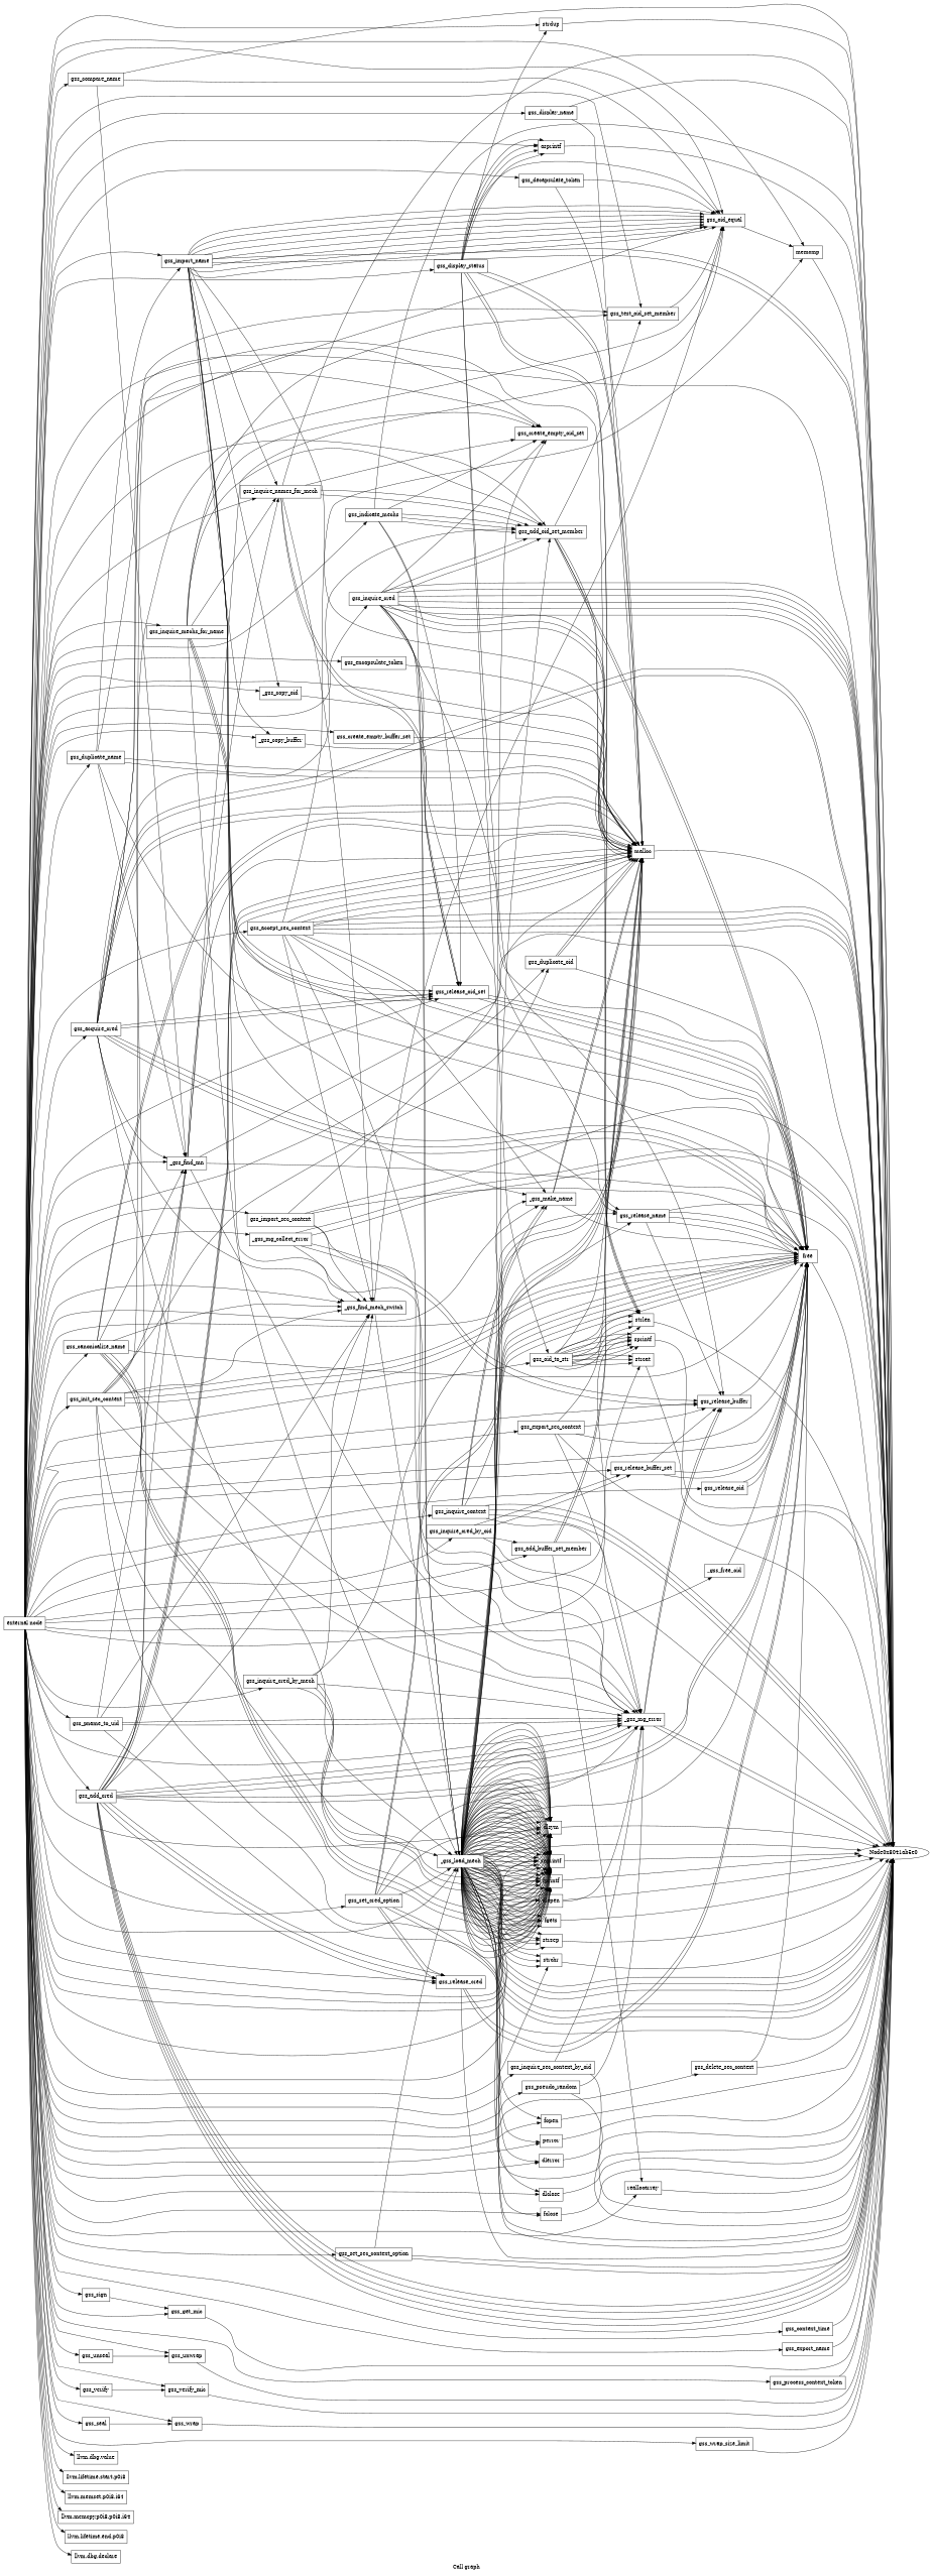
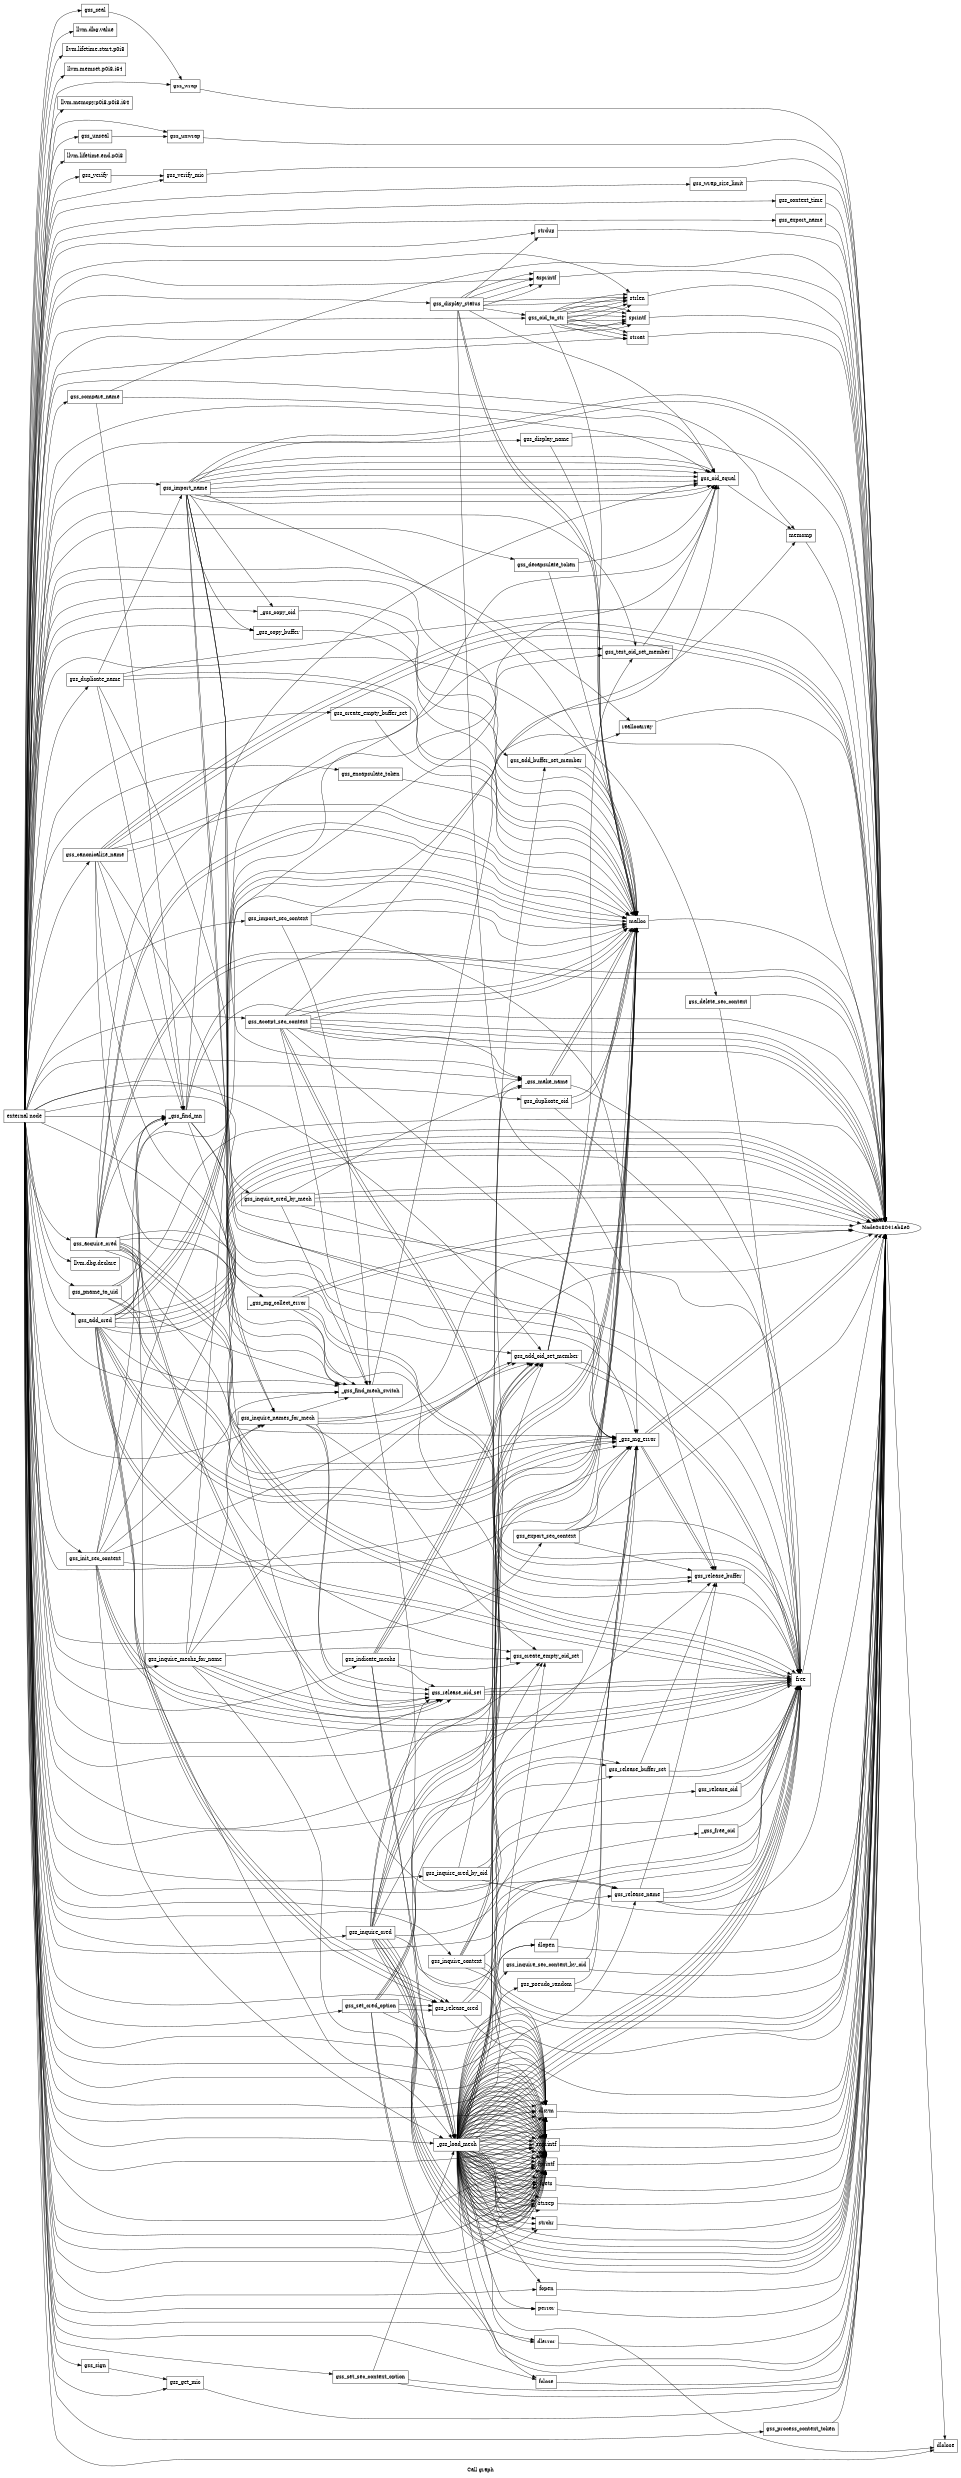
  digraph {
    label="Call graph"
    rankdir=LR
    node [shape=record]
    n1 [label="{external node}"]
    n2 [label="{gss_accept_sec_context}"]
    n3 [label="{llvm.dbg.value}"]
    n4 [label="{llvm.lifetime.start.p0i8}"]
    n5 [label="{llvm.memset.p0i8.i64}"]
    n6 [label="{memcmp}"]
    n7 [label="{llvm.memcpy.p0i8.p0i8.i64}"]
    n8 [label="{malloc}"]
    n9 [label="{free}"]
    n10 [label="{llvm.lifetime.end.p0i8}"]
    n11 [label="{gss_acquire_cred}"]
    n12 [label="{gss_add_cred}"]
    n13 [label="{gss_add_oid_set_member}"]
    n14 [label="{gss_create_empty_buffer_set}"]
    n15 [label="{gss_add_buffer_set_member}"]
    n16 [label="{reallocarray}"]
    n17 [label="{gss_release_buffer_set}"]
    n18 [label="{gss_canonicalize_name}"]
    n19 [label="{gss_compare_name}"]
    n20 [label="{gss_context_time}"]
    n21 [label="{gss_create_empty_oid_set}"]
    n22 [label="{gss_decapsulate_token}"]
    n23 [label="{gss_delete_sec_context}"]
    n24 [label="{gss_display_name}"]
    n25 [label="{_gss_mg_error}"]
    n26 [label="{gss_display_status}"]
    n27 [label="{asprintf}"]
    n28 [label="{strlen}"]
    n29 [label="{strdup}"]
    n30 [label="{_gss_mg_collect_error}"]
    n31 [label="{gss_duplicate_name}"]
    n32 [label="{gss_duplicate_oid}"]
    n33 [label="{gss_encapsulate_token}"]
    n34 [label="{gss_export_name}"]
    n35 [label="{gss_export_sec_context}"]
    n36 [label="{gss_get_mic}"]
    n37 [label="{gss_import_name}"]
    n38 [label="{gss_import_sec_context}"]
    n39 [label="{gss_indicate_mechs}"]
    n40 [label="{gss_init_sec_context}"]
    n41 [label="{gss_inquire_context}"]
    n42 [label="{gss_inquire_cred}"]
    n43 [label="{gss_inquire_cred_by_mech}"]
    n44 [label="{gss_inquire_cred_by_oid}"]
    n45 [label="{gss_inquire_mechs_for_name}"]
    n46 [label="{gss_inquire_names_for_mech}"]
    n47 [label="{gss_inquire_sec_context_by_oid}"]
    n48 [label="{_gss_load_mech}"]
    n49 [label="{llvm.dbg.declare}"]
    n50 [label="{fopen}"]
    n51 [label="{fgets}"]
    n52 [label="{perror}"]
    n53 [label="{strsep}"]
    n54 [label="{dlopen}"]
    n55 [label="{dlerror}"]
    n56 [label="{fprintf}"]
    n57 [label="{strchr}"]
    n58 [label="{dlsym}"]
    n59 [label="{snprintf}"]
    n60 [label="{dlclose}"]
    n61 [label="{fclose}"]
    n62 [label="{_gss_find_mech_switch}"]
    n63 [label="{_gss_find_mn}"]
    n64 [label="{_gss_make_name}"]
    n65 [label="{gss_oid_to_str}"]
    n66 [label="{sprintf}"]
    n67 [label="{strcat}"]
    n68 [label="{gss_pname_to_uid}"]
    n69 [label="{gss_process_context_token}"]
    n70 [label="{gss_pseudo_random}"]
    n71 [label="{gss_release_buffer}"]
    n72 [label="{gss_release_cred}"]
    n73 [label="{gss_release_name}"]
    n74 [label="{gss_release_oid}"]
    n75 [label="{gss_release_oid_set}"]
    n76 [label="{gss_seal}"]
    n77 [label="{gss_set_cred_option}"]
    n78 [label="{gss_set_sec_context_option}"]
    n79 [label="{gss_sign}"]
    n80 [label="{gss_test_oid_set_member}"]
    n81 [label="{gss_unseal}"]
    n82 [label="{gss_unwrap}"]
    n83 [label="{gss_oid_equal}"]
    n84 [label="{_gss_copy_oid}"]
    n85 [label="{_gss_free_oid}"]
    n86 [label="{_gss_copy_buffer}"]
    n87 [label="{gss_verify}"]
    n88 [label="{gss_verify_mic}"]
    n89 [label="{gss_wrap}"]
    n90 [label="{gss_wrap_size_limit}"]
    n91 [label=Node0x8041ab5e0 shape=""]
    n1 -> n2
    n1 -> n3
    n1 -> n4
    n1 -> n5
    n1 -> n6
    n1 -> n7
    n1 -> n8
    n1 -> n9
    n1 -> n10
    n1 -> n11
    n1 -> n12
    n1 -> n13
    n1 -> n14
    n1 -> n15
    n1 -> n16
    n1 -> n17
    n1 -> n18
    n1 -> n19
    n1 -> n20
    n1 -> n21
    n1 -> n22
    n1 -> n23
    n1 -> n24
    n1 -> n25
    n1 -> n26
    n1 -> n27
    n1 -> n28
    n1 -> n29
    n1 -> n30
    n1 -> n31
    n1 -> n32
    n1 -> n33
    n1 -> n34
    n1 -> n35
    n1 -> n36
    n1 -> n37
    n1 -> n38
    n1 -> n39
    n1 -> n40
    n1 -> n41
    n1 -> n42
    n1 -> n43
    n1 -> n44
    n1 -> n45
    n1 -> n46
    n1 -> n47
    n1 -> n48
    n1 -> n49
    n1 -> n50
    n1 -> n51
    n1 -> n52
    n1 -> n53
    n1 -> n54
    n1 -> n55
    n1 -> n56
    n1 -> n57
    n1 -> n58
    n1 -> n59
    n1 -> n60
    n1 -> n61
    n1 -> n62
    n1 -> n63
    n1 -> n64
    n1 -> n65
    n1 -> n66
    n1 -> n67
    n1 -> n68
    n1 -> n69
    n1 -> n70
    n1 -> n71
    n1 -> n72
    n1 -> n73
    n1 -> n74
    n1 -> n75
    n1 -> n76
    n1 -> n77
    n1 -> n78
    n1 -> n79
    n1 -> n80
    n1 -> n81
    n1 -> n82
    n1 -> n83
    n1 -> n84
    n1 -> n85
    n1 -> n86
    n1 -> n87
    n1 -> n88
    n1 -> n89
    n1 -> n90
    n2 -> n6
    n2 -> n8
    n2 -> n8
    n2 -> n8
    n2 -> n9
    n2 -> n9
    n2 -> n25
    n2 -> n62
    n2 -> n64
    n2 -> n91
    n2 -> n91
    n2 -> n91
    n2 -> n91
    n6 -> n91
    n8 -> n91
    n9 -> n91
    n11 -> n8
    n11 -> n8
    n11 -> n9
    n11 -> n9
    n11 -> n9
    n11 -> n13
    n11 -> n21
    n11 -> n48
    n11 -> n62
    n11 -> n63
    n11 -> n75
    n11 -> n75
    n11 -> n80
    n11 -> n91
    n11 -> n91
    n12 -> n8
    n12 -> n8
    n12 -> n8
    n12 -> n9
    n12 -> n9
    n12 -> n25
    n12 -> n25
    n12 -> n25
    n12 -> n62
    n12 -> n63
    n12 -> n72
    n12 -> n72
    n12 -> n72
    n12 -> n83
    n12 -> n91
    n12 -> n91
    n12 -> n91
    n12 -> n91
    n12 -> n91
    n13 -> n8
    n13 -> n8
    n13 -> n9
    n13 -> n9
    n13 -> n80
    n14 -> n8
    n15 -> n8
    n15 -> n8
    n15 -> n16
    n16 -> n91
    n17 -> n9
    n17 -> n9
    n17 -> n71
    n18 -> n8
    n18 -> n8
    n18 -> n9
    n18 -> n25
    n18 -> n62
    n18 -> n63
    n18 -> n91
    n18 -> n91
    n18 -> n91
    n19 -> n63
    n19 -> n83
    n19 -> n91
    n20 -> n91
    n22 -> n8
    n22 -> n83
    n23 -> n9
    n23 -> n91
    n24 -> n8
    n24 -> n91
    n25 -> n71
    n25 -> n71
    n25 -> n91
    n25 -> n91
    n26 -> n8
    n26 -> n8
    n26 -> n27
    n26 -> n27
    n26 -> n27
    n26 -> n27
    n26 -> n28
    n26 -> n28
    n26 -> n29
    n26 -> n65
    n26 -> n71
    n26 -> n83
    n27 -> n91
    n28 -> n91
    n29 -> n91
    n30 -> n62
    n30 -> n71
    n30 -> n71
    n30 -> n91
    n30 -> n91
    n31 -> n8
    n31 -> n8
    n31 -> n9
    n31 -> n37
    n31 -> n63
    n31 -> n91
    n32 -> n8
    n32 -> n8
    n32 -> n9
    n33 -> n8
    n34 -> n91
    n35 -> n8
    n35 -> n9
    n35 -> n25
    n35 -> n71
    n35 -> n91
    n36 -> n91
    n37 -> n8
    n37 -> n9
    n37 -> n25
    n37 -> n46
    n37 -> n64
    n37 -> n73
    n37 -> n83
    n37 -> n83
    n37 -> n83
    n37 -> n83
    n37 -> n83
    n37 -> n83
    n37 -> n83
    n37 -> n83
    n37 -> n84
    n37 -> n86
    n37 -> n91
    n37 -> n91
    n38 -> n8
-   n38 -> n9
    n38 -> n25
    n38 -> n62
    n38 -> n91
    n39 -> n13
    n39 -> n13
    n39 -> n13
    n39 -> n21
    n39 -> n48
    n39 -> n75
    n39 -> n91
-   n40 -> n32
+   n40 -> n8
    n40 -> n9
    n40 -> n9
    n40 -> n9
    n40 -> n25
    n40 -> n48
    n40 -> n62
    n40 -> n63
    n40 -> n83
    n40 -> n91
    n41 -> n25
    n41 -> n64
    n41 -> n64
    n41 -> n73
    n41 -> n91
    n41 -> n91
    n41 -> n91
    n42 -> n8
    n42 -> n8
    n42 -> n8
    n42 -> n9
    n42 -> n13
    n42 -> n13
    n42 -> n21
    n42 -> n48
    n42 -> n73
    n42 -> n75
    n42 -> n91
    n42 -> n91
    n42 -> n91
    n42 -> n91
    n42 -> n91
    n42 -> n91
    n43 -> n25
    n43 -> n62
    n43 -> n64
    n43 -> n91
    n43 -> n91
    n43 -> n91
    n44 -> n15
    n44 -> n17
    n44 -> n17
    n44 -> n91
    n45 -> n13
    n45 -> n21
    n45 -> n46
    n45 -> n48
    n45 -> n75
    n45 -> n75
    n45 -> n75
    n45 -> n80
    n46 -> n13
    n46 -> n13
    n46 -> n21
    n46 -> n62
    n46 -> n75
    n46 -> n75
    n46 -> n91
    n47 -> n25
    n47 -> n91
    n48 -> n8
    n48 -> n8
    n48 -> n8
    n48 -> n9
    n48 -> n9
    n48 -> n9
    n48 -> n9
    n48 -> n9
    n48 -> n13
    n48 -> n21
    n48 -> n50
    n48 -> n51
    n48 -> n51
    n48 -> n51
    n48 -> n52
    n48 -> n53
    n48 -> n53
    n48 -> n53
    n48 -> n53
    n48 -> n54
    n48 -> n55
    n48 -> n56
    n48 -> n56
    n48 -> n56
    n48 -> n56
    n48 -> n56
    n48 -> n56
    n48 -> n56
    n48 -> n56
    n48 -> n56
    n48 -> n56
    n48 -> n56
    n48 -> n56
    n48 -> n56
    n48 -> n56
    n48 -> n56
    n48 -> n56
    n48 -> n56
    n48 -> n56
    n48 -> n56
    n48 -> n56
    n48 -> n56
    n48 -> n56
    n48 -> n56
    n48 -> n56
    n48 -> n56
    n48 -> n56
    n48 -> n56
    n48 -> n56
    n48 -> n56
    n48 -> n57
    n48 -> n57
    n48 -> n57
    n48 -> n58
    n48 -> n58
    n48 -> n58
    n48 -> n58
    n48 -> n58
    n48 -> n58
    n48 -> n58
    n48 -> n58
    n48 -> n58
    n48 -> n58
    n48 -> n58
    n48 -> n58
    n48 -> n58
    n48 -> n58
    n48 -> n58
    n48 -> n58
    n48 -> n58
    n48 -> n58
    n48 -> n58
    n48 -> n58
    n48 -> n58
    n48 -> n58
    n48 -> n58
    n48 -> n58
    n48 -> n58
    n48 -> n58
    n48 -> n58
    n48 -> n58
    n48 -> n58
    n48 -> n58
    n48 -> n58
    n48 -> n58
    n48 -> n58
    n48 -> n58
    n48 -> n58
    n48 -> n58
    n48 -> n59
    n48 -> n59
    n48 -> n59
    n48 -> n59
    n48 -> n59
    n48 -> n59
    n48 -> n59
    n48 -> n59
    n48 -> n59
    n48 -> n59
    n48 -> n59
    n48 -> n59
    n48 -> n59
    n48 -> n59
    n48 -> n59
    n48 -> n59
    n48 -> n59
    n48 -> n59
    n48 -> n59
    n48 -> n59
    n48 -> n59
    n48 -> n59
    n48 -> n59
    n48 -> n59
    n48 -> n59
    n48 -> n59
    n48 -> n59
    n48 -> n59
    n48 -> n59
    n48 -> n59
    n48 -> n59
    n48 -> n59
    n48 -> n59
    n48 -> n59
    n48 -> n59
    n48 -> n60
    n48 -> n61
    n48 -> n91
    n50 -> n91
    n51 -> n91
    n52 -> n91
    n53 -> n91
    n54 -> n25
    n54 -> n91
    n55 -> n91
    n56 -> n91
    n57 -> n91
    n58 -> n91
    n59 -> n91
-   n60 -> n91
+   n91 -> n60
    n61 -> n91
    n62 -> n48
    n62 -> n83
    n63 -> n8
    n63 -> n9
    n63 -> n25
    n63 -> n46
    n63 -> n83
    n63 -> n91
    n64 -> n8
    n64 -> n8
    n64 -> n9
    n65 -> n8
    n65 -> n28
    n65 -> n28
    n65 -> n28
    n65 -> n28
    n65 -> n28
    n65 -> n66
    n65 -> n66
    n65 -> n66
    n65 -> n66
    n65 -> n66
    n65 -> n66
    n65 -> n67
    n65 -> n67
    n65 -> n67
    n66 -> n91
    n67 -> n91
    n68 -> n25
    n68 -> n25
    n68 -> n62
    n68 -> n63
    n68 -> n91
    n69 -> n91
    n70 -> n25
    n70 -> n91
    n71 -> n9
    n72 -> n9
    n72 -> n9
    n72 -> n91
    n73 -> n9
    n73 -> n9
    n73 -> n9
    n73 -> n71
    n73 -> n91
    n74 -> n9
    n74 -> n9
    n75 -> n9
    n75 -> n9
    n75 -> n9
    n76 -> n89
    n77 -> n8
    n77 -> n8
    n77 -> n9
    n77 -> n25
    n77 -> n48
    n77 -> n72
    n77 -> n72
    n77 -> n91
    n77 -> n91
    n78 -> n48
    n78 -> n91
    n78 -> n91
    n79 -> n36
    n80 -> n83
    n81 -> n82
    n82 -> n91
    n83 -> n6
    n84 -> n8
    n85 -> n9
    n86 -> n8
    n87 -> n88
    n88 -> n91
    n89 -> n91
    n90 -> n91
  }
